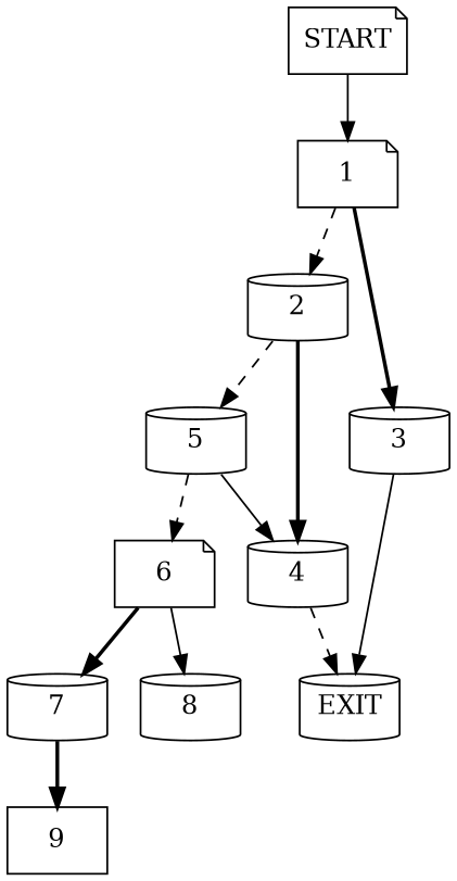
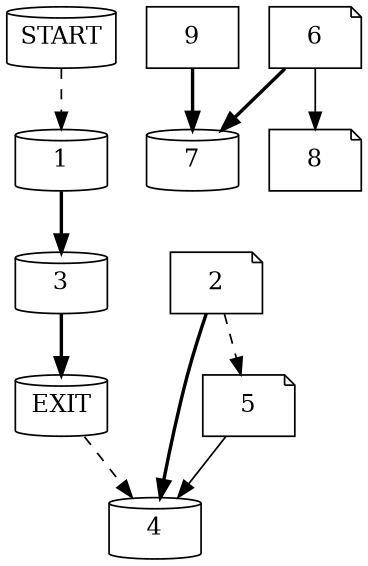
  digraph {
    node [shape=cylinder]
    edge [style=dashed]
-   n1 [label=START shape=note]
-   1 [shape=note]
-   2
+   n1 [label=START]
+   1
+   2 [shape=note]
    3
    n5 [label=EXIT]
    4
-   5
+   5 [shape=note]
    6 [shape=note]
    7
-   8
+   8 [shape=note]
    9 [shape=box]
-   n1 -> 1 [style=solid]
-   1 -> 2
+   n1 -> 1
    1 -> 3 [style=bold]
    2 -> 4 [style=bold]
    2 -> 5
-   3 -> n5 [style=solid]
-   4 -> n5
+   3 -> n5 [style=bold]
+   n5 -> 4
    5 -> 4 [style=solid]
-   5 -> 6
    6 -> 7 [style=bold]
    6 -> 8 [style=solid]
-   7 -> 9 [style=bold]
+   9 -> 7 [style=bold]
  }
